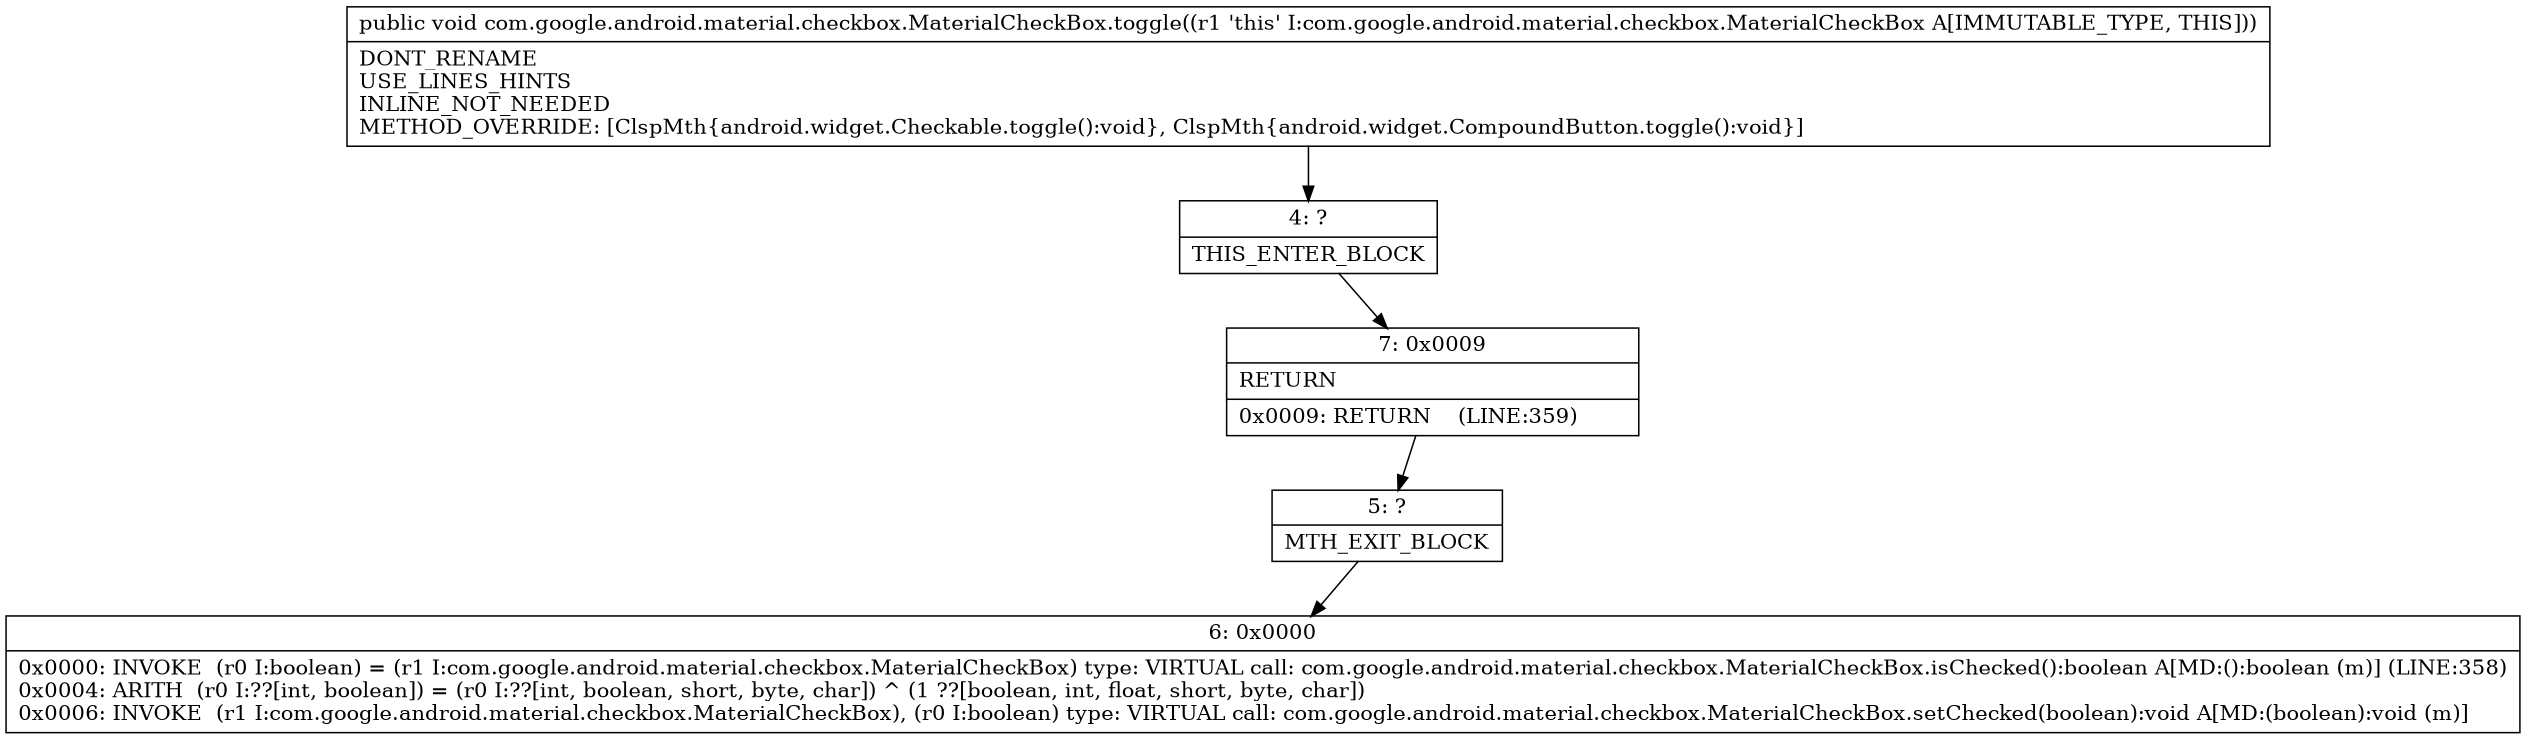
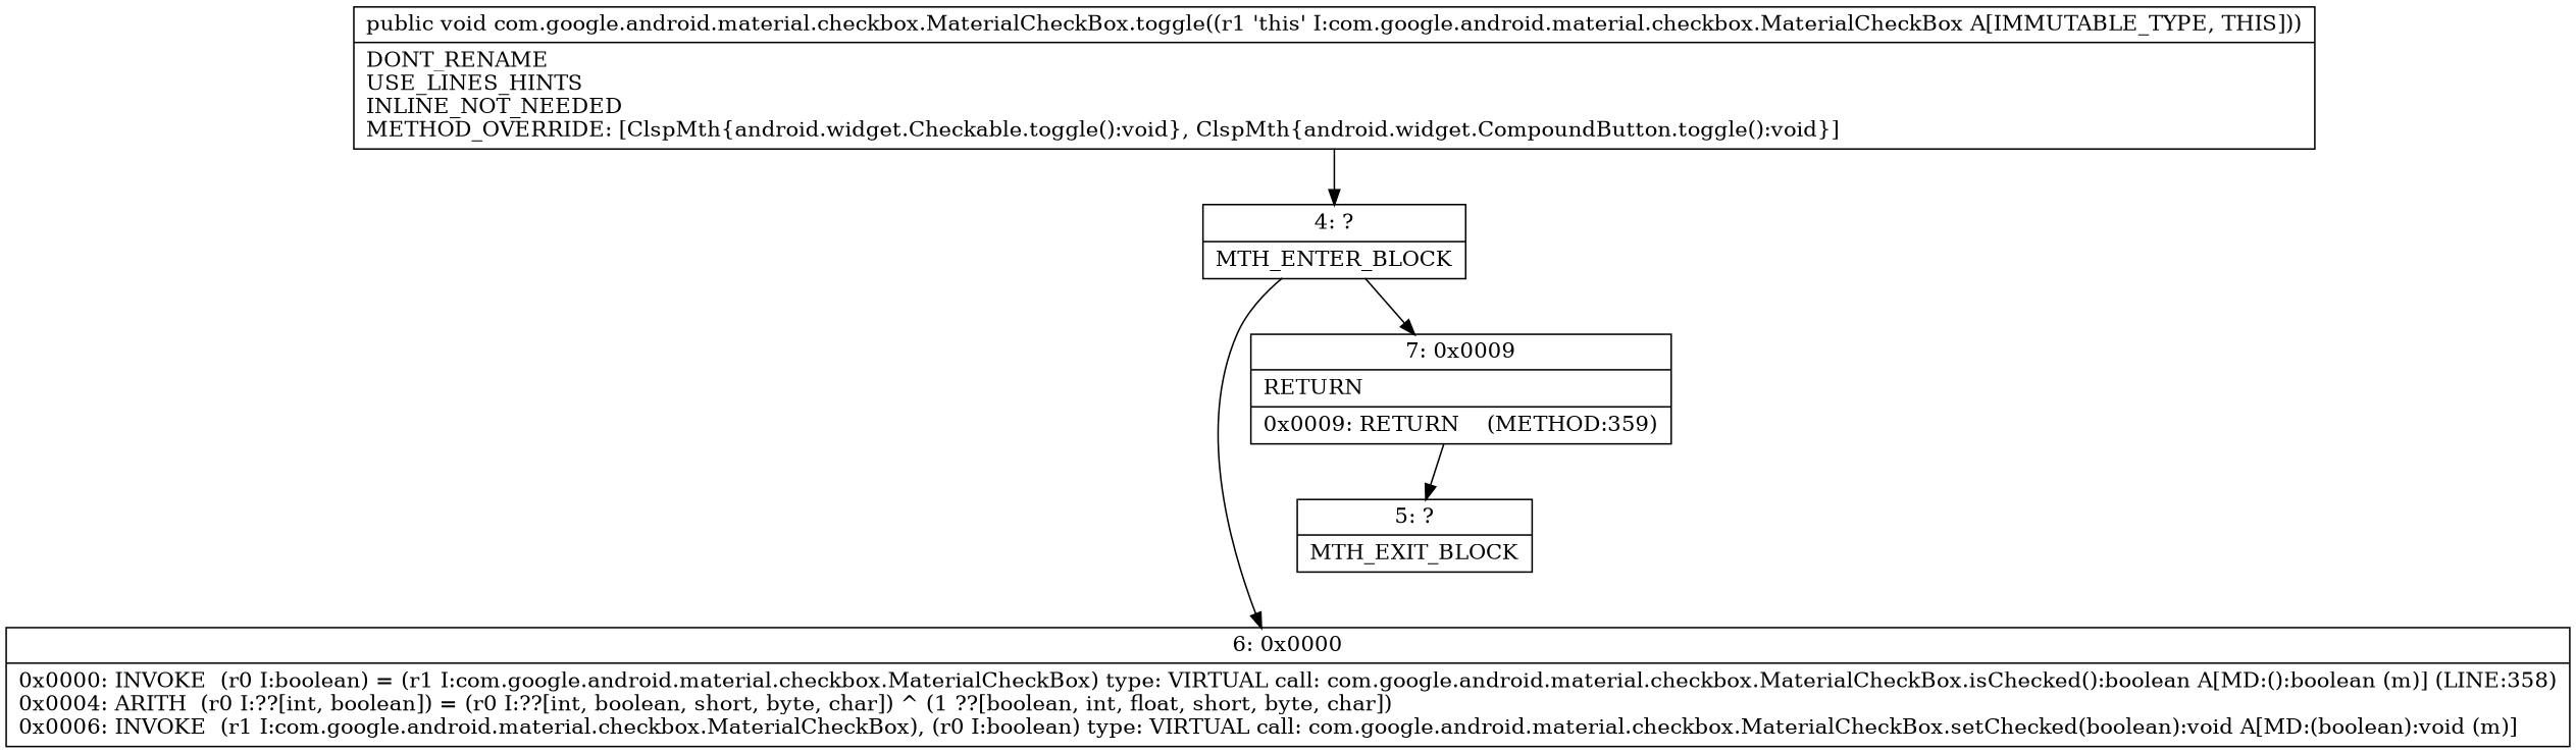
  digraph {
    node [shape=record]
-   n1 [label="{4\:\ ?|THIS_ENTER_BLOCK\l}"]
+   n1 [label="{4\:\ ?|MTH_ENTER_BLOCK\l}"]
    n2 [label="{6\:\ 0x0000|0x0000: INVOKE  (r0 I:boolean) = (r1 I:com.google.android.material.checkbox.MaterialCheckBox) type: VIRTUAL call: com.google.android.material.checkbox.MaterialCheckBox.isChecked():boolean A[MD:():boolean (m)] (LINE:358)\l0x0004: ARITH  (r0 I:??[int, boolean]) = (r0 I:??[int, boolean, short, byte, char]) ^ (1 ??[boolean, int, float, short, byte, char]) \l0x0006: INVOKE  (r1 I:com.google.android.material.checkbox.MaterialCheckBox), (r0 I:boolean) type: VIRTUAL call: com.google.android.material.checkbox.MaterialCheckBox.setChecked(boolean):void A[MD:(boolean):void (m)]\l}"]
-   n3 [label="{7\:\ 0x0009|RETURN\l|0x0009: RETURN    (LINE:359)\l}"]
+   n3 [label="{7\:\ 0x0009|RETURN\l|0x0009: RETURN    (METHOD:359)\l}"]
    n4 [label="{5\:\ ?|MTH_EXIT_BLOCK\l}"]
    n5 [label="{public void com.google.android.material.checkbox.MaterialCheckBox.toggle((r1 'this' I:com.google.android.material.checkbox.MaterialCheckBox A[IMMUTABLE_TYPE, THIS]))  | DONT_RENAME\lUSE_LINES_HINTS\lINLINE_NOT_NEEDED\lMETHOD_OVERRIDE: [ClspMth\{android.widget.Checkable.toggle():void\}, ClspMth\{android.widget.CompoundButton.toggle():void\}]\l}"]
-   n4 -> n2
+   n1 -> n2
    n1 -> n3
    n3 -> n4
    n5 -> n1
  }
